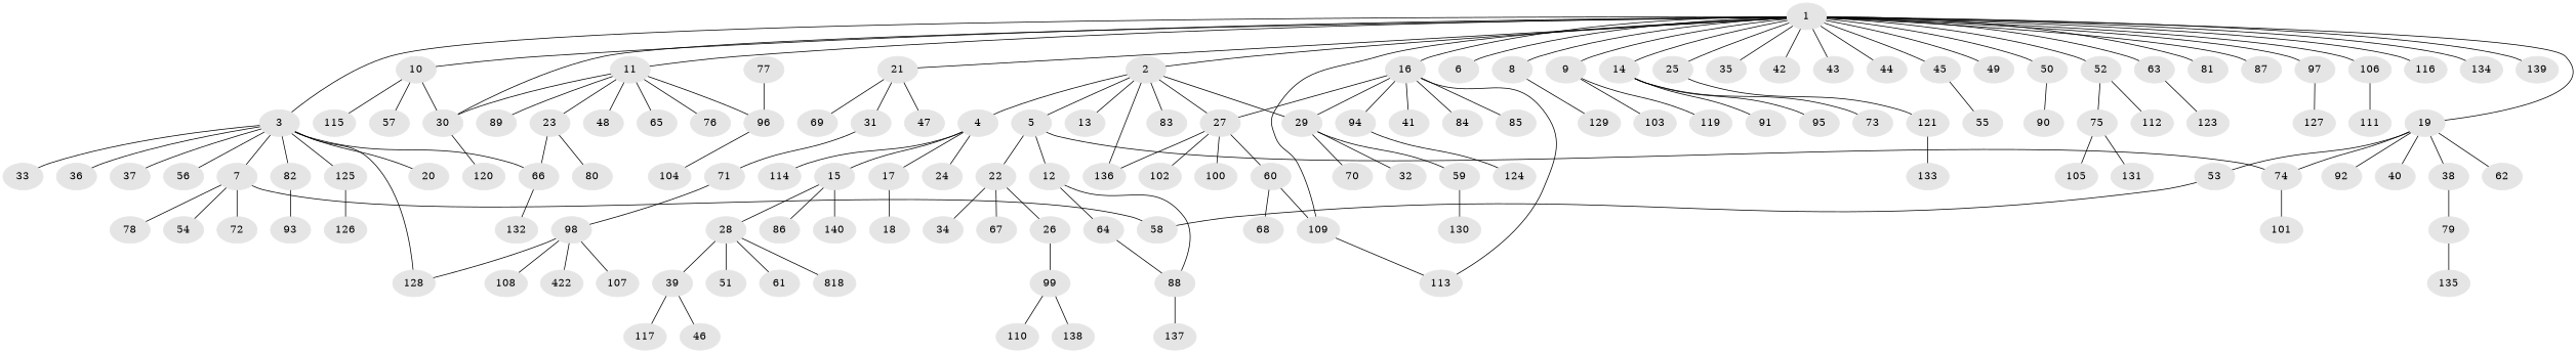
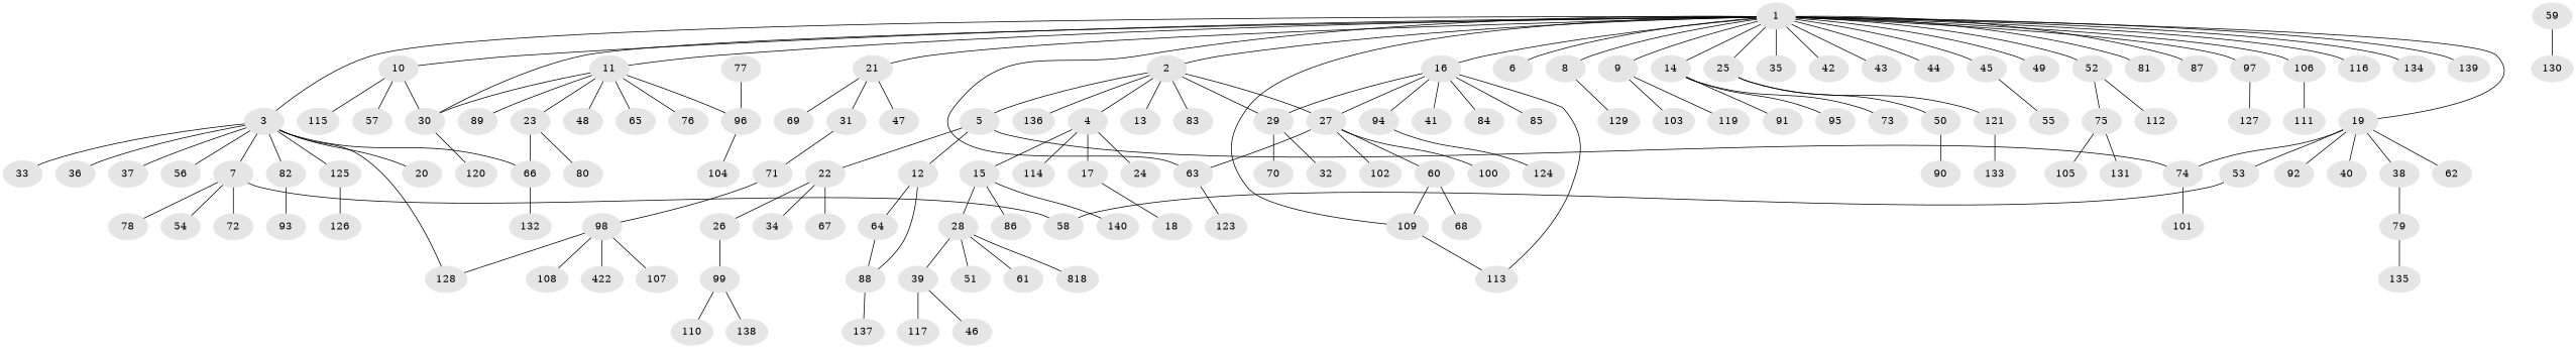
  graph {
    node [color=gray90 style=filled]
    1
    2
    3
    6
    8
    9
    10
    11
    14
    16
    19
    21
    25
    30
    35
    42
    43
    44
    45
    49
    50
    52
    63
    81
    87
    97
    106
    109
    116
    134
    139
    4
    5
    13
    27
    29
    83
    136
    7
    20
    33
    36
    37
    56
    66
    82
    125
    128
    129
    103
    119
    57
    115
    23
    48
    65
    76
    89
    96
    73
    91
    95
    41
    84
    85
    94
    113
    74
    38
    40
    53
    62
    92
    31
    47
    69
    121
    120
    55
    90
    75
    112
    123
    127
    111
    15
    17
    24
    114
    12
    22
    60
    100
    102
    32
    59
    70
    54
    58
    72
    78
    132
    93
    126
    28
    86
    140
    18
    64
    88
    26
    34
    67
    101
    77
    80
    104
    137
    39
    51
    61
    n122 [label=818]
    124
    79
    71
    99
    133
    110
    138
    68
    46
    117
    130
    98
    135
    105
    131
    107
    108
    n140 [label=422]
    1 -- 2
    1 -- 3
    1 -- 6
    1 -- 8
    1 -- 9
    1 -- 10
    1 -- 11
    1 -- 14
    1 -- 16
    1 -- 19
    1 -- 21
    1 -- 25
    1 -- 30
    1 -- 35
    1 -- 42
    1 -- 43
    1 -- 44
    1 -- 45
    1 -- 49
-   1 -- 50
+   25 -- 50
    1 -- 52
    1 -- 63
    1 -- 81
    1 -- 87
    1 -- 97
    1 -- 106
    1 -- 109
    1 -- 116
    1 -- 134
    1 -- 139
    2 -- 4
    2 -- 5
    2 -- 13
    2 -- 27
    2 -- 29
    2 -- 83
    2 -- 136
    3 -- 7
    3 -- 20
    3 -- 33
    3 -- 36
    3 -- 37
    3 -- 56
    3 -- 66
    3 -- 82
    3 -- 125
    3 -- 128
    8 -- 129
    9 -- 103
    9 -- 119
    10 -- 30
    10 -- 57
    10 -- 115
    11 -- 30
    11 -- 23
    11 -- 48
    11 -- 65
    11 -- 76
    11 -- 89
    11 -- 96
    14 -- 73
    14 -- 91
    14 -- 95
    16 -- 27
    16 -- 29
    16 -- 41
    16 -- 84
    16 -- 85
    16 -- 94
    16 -- 113
    19 -- 74
    19 -- 38
    19 -- 40
    19 -- 53
    19 -- 62
    19 -- 92
    21 -- 31
    21 -- 47
    21 -- 69
    25 -- 121
    30 -- 120
    45 -- 55
    50 -- 90
    52 -- 75
    52 -- 112
    63 -- 123
    97 -- 127
    106 -- 111
    109 -- 113
    4 -- 15
    4 -- 17
    4 -- 24
    4 -- 114
    5 -- 74
    5 -- 12
    5 -- 22
-   27 -- 136
+   27 -- 63
    27 -- 60
    27 -- 100
    27 -- 102
    29 -- 32
-   29 -- 59
    29 -- 70
    7 -- 54
    7 -- 58
    7 -- 72
    7 -- 78
    66 -- 132
    82 -- 93
    125 -- 126
    23 -- 66
    23 -- 80
    96 -- 104
    94 -- 124
    74 -- 101
    38 -- 79
    53 -- 58
    31 -- 71
    121 -- 133
    75 -- 105
    75 -- 131
    15 -- 28
    15 -- 86
    15 -- 140
    17 -- 18
    12 -- 64
    12 -- 88
    22 -- 26
    22 -- 34
    22 -- 67
    60 -- 109
    60 -- 68
    59 -- 130
    28 -- 39
    28 -- 51
    28 -- 61
    28 -- n122
    64 -- 88
    88 -- 137
    26 -- 99
    77 -- 96
    39 -- 46
    39 -- 117
    79 -- 135
    71 -- 98
    99 -- 110
    99 -- 138
    98 -- 128
    98 -- 107
    98 -- 108
    98 -- n140
  }
